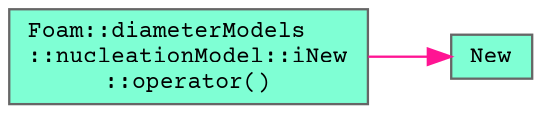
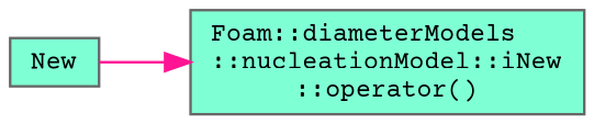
  digraph {
    rankdir=RL
    fontname="Courier Prime"
    node [fillcolor=aquamarine fontname="Courier Prime" fontsize=10 shape=box style=filled]
    n1 [color=gray40 fontcolor=black height=0.2 label=New width=0.4]
    n2 [color=grey40 height=0.2 label="Foam::diameterModels\l::nucleationModel::iNew\l::operator()" width=0.4]
-   n1 -> n2 [color=deeppink dir=back fontname="Courier Prime" fontsize=10 labelfontname=Helvetica labelfontsize=10 style=solid]
+   n2 -> n1 [color=deeppink dir=back fontname="Courier Prime" fontsize=10 labelfontname=Helvetica labelfontsize=10 style=solid]
  }
